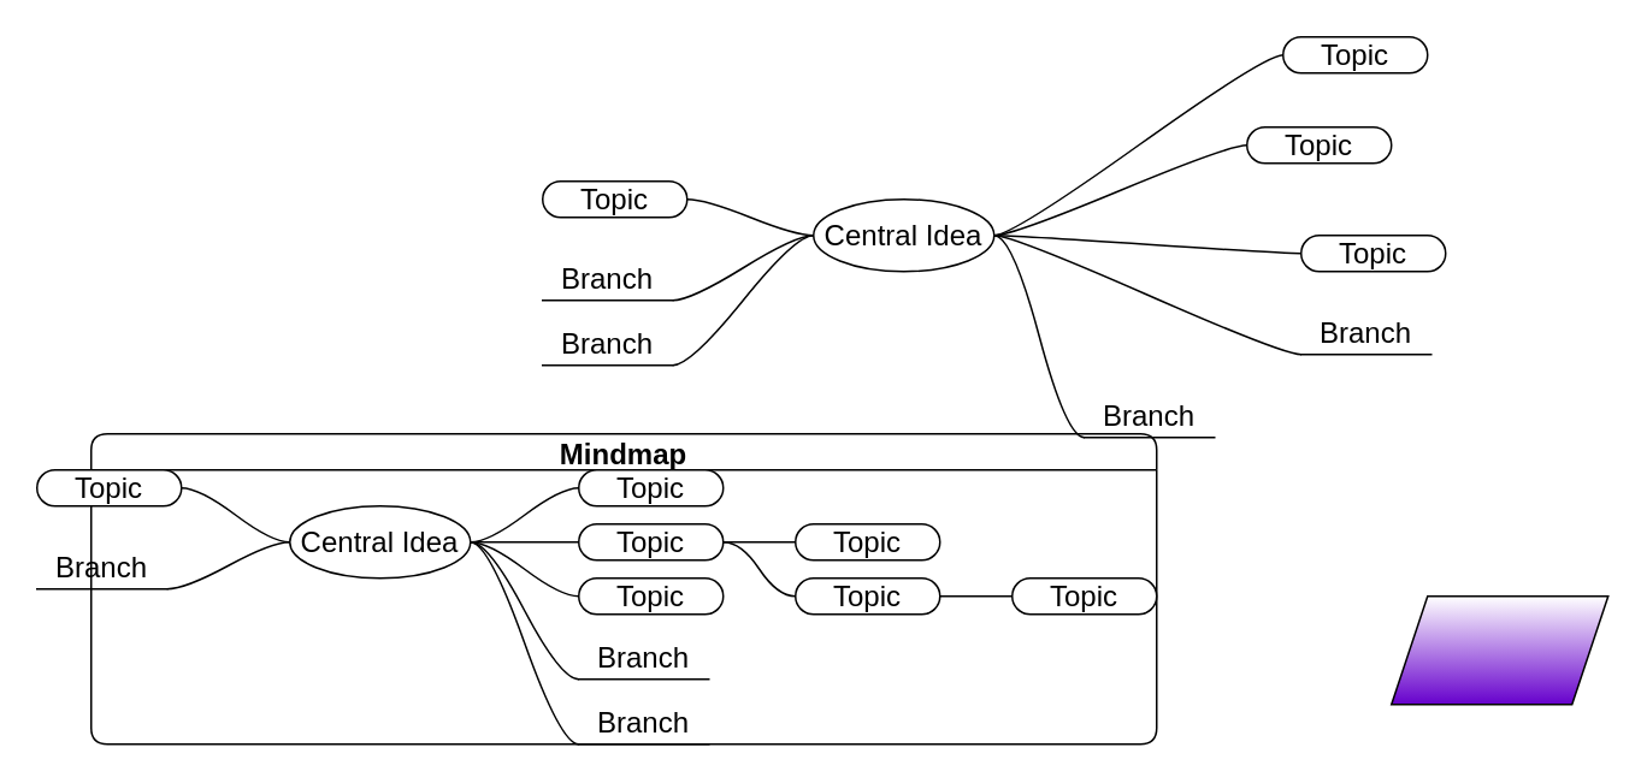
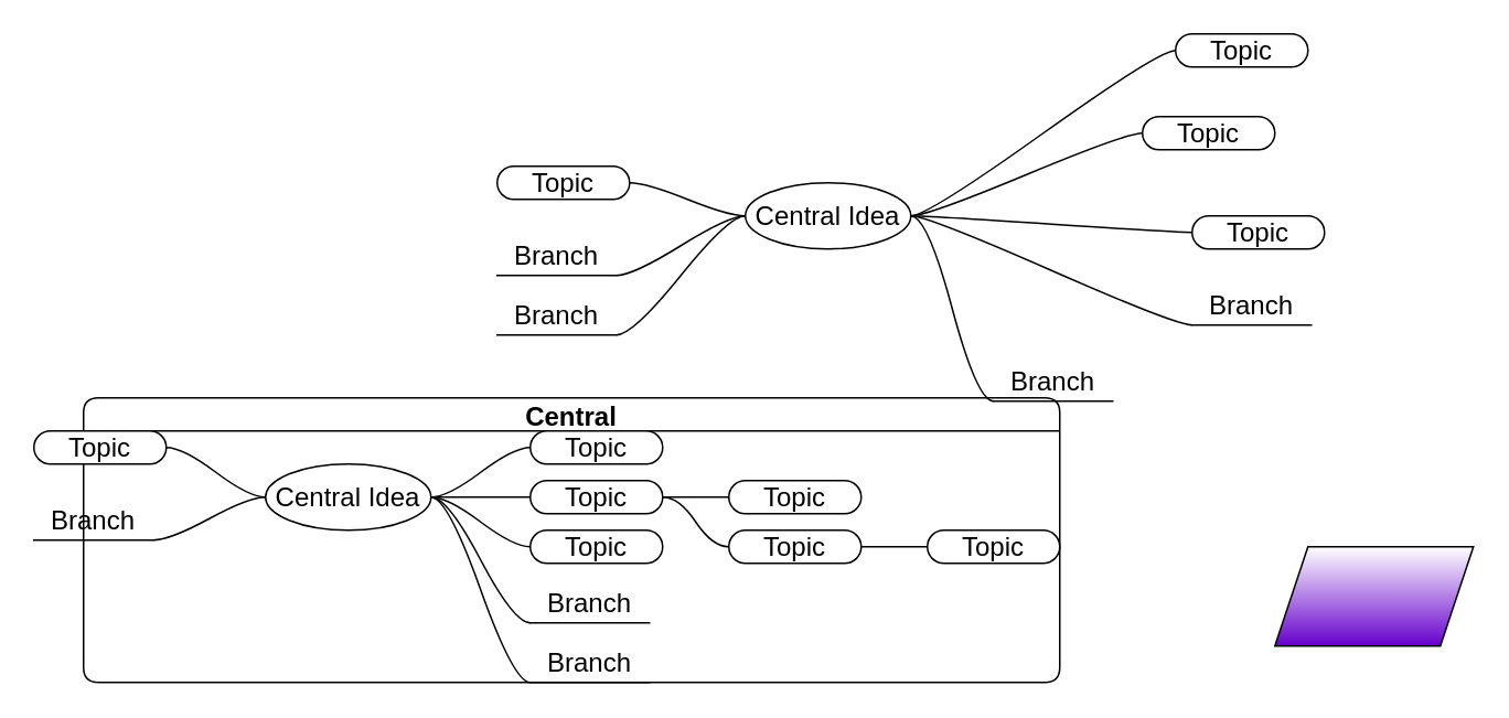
  <mxCell id="0" />
  <mxCell id="1" parent="0" />
- <mxCell id="2" value="Mindmap" style="swimlane;startSize=20;horizontal=1;containerType=tree;rounded=1;shadow=0;glass=0;comic=0;fontSize=16;container=0;" parent="1" vertex="1"><mxGeometry x="50" y="240" width="590" height="172" as="geometry" /></mxCell>
+ <mxCell id="2" value="Central" style="swimlane;startSize=20;horizontal=1;containerType=tree;rounded=1;shadow=0;glass=0;comic=0;fontSize=16;container=0;" parent="1" vertex="1"><mxGeometry x="50" y="240" width="590" height="172" as="geometry" /></mxCell>
  <mxCell id="3" value="Central Idea" style="ellipse;whiteSpace=wrap;html=1;align=center;treeFolding=1;treeMoving=1;newEdgeStyle={&quot;edgeStyle&quot;:&quot;entityRelationEdgeStyle&quot;,&quot;startArrow&quot;:&quot;none&quot;,&quot;endArrow&quot;:&quot;none&quot;,&quot;segment&quot;:10,&quot;curved&quot;:1};rounded=1;shadow=0;glass=0;comic=0;fontSize=16;" parent="2" vertex="1"><mxGeometry x="110" y="40" width="100" height="40" as="geometry" /></mxCell>
  <mxCell id="4" value="" style="edgeStyle=entityRelationEdgeStyle;startArrow=none;endArrow=none;segment=10;curved=1;rounded=0;comic=0;fontSize=16;" parent="2" source="3" target="5" edge="1"><mxGeometry relative="1" as="geometry" /></mxCell>
  <mxCell id="5" value="Topic" style="whiteSpace=wrap;html=1;rounded=1;arcSize=50;align=center;verticalAlign=middle;strokeWidth=1;autosize=1;spacing=4;treeFolding=1;treeMoving=1;newEdgeStyle={&quot;edgeStyle&quot;:&quot;entityRelationEdgeStyle&quot;,&quot;startArrow&quot;:&quot;none&quot;,&quot;endArrow&quot;:&quot;none&quot;,&quot;segment&quot;:10,&quot;curved&quot;:1};shadow=0;glass=0;comic=0;fontSize=16;" parent="2" vertex="1"><mxGeometry x="270" y="20" width="80" height="20" as="geometry" /></mxCell>
  <mxCell id="6" value="" style="edgeStyle=entityRelationEdgeStyle;startArrow=none;endArrow=none;segment=10;curved=1;rounded=0;comic=0;fontSize=16;" parent="2" source="3" target="7" edge="1"><mxGeometry relative="1" as="geometry" /></mxCell>
  <mxCell id="7" value="Branch" style="whiteSpace=wrap;html=1;shape=partialRectangle;top=0;left=0;bottom=1;right=0;points=[[0,1],[1,1]];fillColor=none;align=center;verticalAlign=bottom;routingCenterY=0.5;snapToPoint=1;autosize=1;treeFolding=1;treeMoving=1;newEdgeStyle={&quot;edgeStyle&quot;:&quot;entityRelationEdgeStyle&quot;,&quot;startArrow&quot;:&quot;none&quot;,&quot;endArrow&quot;:&quot;none&quot;,&quot;segment&quot;:10,&quot;curved&quot;:1};rounded=1;shadow=0;glass=0;comic=0;fontSize=16;" parent="2" vertex="1"><mxGeometry x="270" y="110" width="72" height="26" as="geometry" /></mxCell>
  <mxCell id="8" value="" style="edgeStyle=entityRelationEdgeStyle;startArrow=none;endArrow=none;segment=10;curved=1;rounded=0;comic=0;fontSize=16;" parent="2" source="3" target="9" edge="1"><mxGeometry relative="1" as="geometry" /></mxCell>
  <mxCell id="9" value="Topic" style="whiteSpace=wrap;html=1;rounded=1;arcSize=50;align=center;verticalAlign=middle;strokeWidth=1;autosize=1;spacing=4;treeFolding=1;treeMoving=1;newEdgeStyle={&quot;edgeStyle&quot;:&quot;entityRelationEdgeStyle&quot;,&quot;startArrow&quot;:&quot;none&quot;,&quot;endArrow&quot;:&quot;none&quot;,&quot;segment&quot;:10,&quot;curved&quot;:1};shadow=0;glass=0;comic=0;fontSize=16;" parent="2" vertex="1"><mxGeometry x="-30" y="20" width="80" height="20" as="geometry" /></mxCell>
  <mxCell id="10" value="" style="edgeStyle=entityRelationEdgeStyle;startArrow=none;endArrow=none;segment=10;curved=1;rounded=0;comic=0;fontSize=16;" parent="2" source="3" target="11" edge="1"><mxGeometry relative="1" as="geometry" /></mxCell>
  <mxCell id="11" value="Branch" style="whiteSpace=wrap;html=1;shape=partialRectangle;top=0;left=0;bottom=1;right=0;points=[[0,1],[1,1]];fillColor=none;align=center;verticalAlign=bottom;routingCenterY=0.5;snapToPoint=1;autosize=1;treeFolding=1;treeMoving=1;newEdgeStyle={&quot;edgeStyle&quot;:&quot;entityRelationEdgeStyle&quot;,&quot;startArrow&quot;:&quot;none&quot;,&quot;endArrow&quot;:&quot;none&quot;,&quot;segment&quot;:10,&quot;curved&quot;:1};rounded=1;shadow=0;glass=0;comic=0;fontSize=16;" parent="2" vertex="1"><mxGeometry x="-30" y="60" width="72" height="26" as="geometry" /></mxCell>
  <mxCell id="12" value="" style="edgeStyle=entityRelationEdgeStyle;startArrow=none;endArrow=none;segment=10;curved=1;rounded=0;comic=0;fontSize=16;" parent="2" source="3" target="13" edge="1"><mxGeometry relative="1" as="geometry"><mxPoint x="720" y="-180" as="sourcePoint" /></mxGeometry></mxCell>
  <mxCell id="13" value="Branch" style="whiteSpace=wrap;html=1;shape=partialRectangle;top=0;left=0;bottom=1;right=0;points=[[0,1],[1,1]];fillColor=none;align=center;verticalAlign=bottom;routingCenterY=0.5;snapToPoint=1;autosize=1;treeFolding=1;treeMoving=1;newEdgeStyle={&quot;edgeStyle&quot;:&quot;entityRelationEdgeStyle&quot;,&quot;startArrow&quot;:&quot;none&quot;,&quot;endArrow&quot;:&quot;none&quot;,&quot;segment&quot;:10,&quot;curved&quot;:1};rounded=1;shadow=0;glass=0;comic=0;fontSize=16;" parent="2" vertex="1"><mxGeometry x="270" y="146" width="72" height="26" as="geometry" /></mxCell>
  <mxCell id="14" value="" style="edgeStyle=entityRelationEdgeStyle;startArrow=none;endArrow=none;segment=10;curved=1;rounded=0;comic=0;fontSize=16;" parent="2" source="3" target="15" edge="1"><mxGeometry relative="1" as="geometry"><mxPoint x="720" y="-180" as="sourcePoint" /></mxGeometry></mxCell>
  <mxCell id="15" value="Topic" style="whiteSpace=wrap;html=1;rounded=1;arcSize=50;align=center;verticalAlign=middle;strokeWidth=1;autosize=1;spacing=4;treeFolding=1;treeMoving=1;newEdgeStyle={&quot;edgeStyle&quot;:&quot;entityRelationEdgeStyle&quot;,&quot;startArrow&quot;:&quot;none&quot;,&quot;endArrow&quot;:&quot;none&quot;,&quot;segment&quot;:10,&quot;curved&quot;:1};shadow=0;glass=0;comic=0;fontSize=16;" parent="2" vertex="1"><mxGeometry x="270" y="80" width="80" height="20" as="geometry" /></mxCell>
  <mxCell id="16" value="" style="edgeStyle=entityRelationEdgeStyle;startArrow=none;endArrow=none;segment=10;curved=1;rounded=0;comic=0;fontSize=16;" parent="2" source="3" target="17" edge="1"><mxGeometry relative="1" as="geometry"><mxPoint x="1060" y="-350" as="sourcePoint" /></mxGeometry></mxCell>
  <mxCell id="17" value="Topic" style="whiteSpace=wrap;html=1;rounded=1;arcSize=50;align=center;verticalAlign=middle;strokeWidth=1;autosize=1;spacing=4;treeFolding=1;treeMoving=1;newEdgeStyle={&quot;edgeStyle&quot;:&quot;entityRelationEdgeStyle&quot;,&quot;startArrow&quot;:&quot;none&quot;,&quot;endArrow&quot;:&quot;none&quot;,&quot;segment&quot;:10,&quot;curved&quot;:1};shadow=0;glass=0;comic=0;fontSize=16;" parent="2" vertex="1"><mxGeometry x="270" y="50" width="80" height="20" as="geometry" /></mxCell>
  <mxCell id="18" value="" style="edgeStyle=entityRelationEdgeStyle;startArrow=none;endArrow=none;segment=10;curved=1;rounded=0;comic=0;fontSize=16;" parent="2" source="17" target="19" edge="1"><mxGeometry relative="1" as="geometry"><mxPoint x="1060" y="-350" as="sourcePoint" /></mxGeometry></mxCell>
  <mxCell id="19" value="Topic" style="whiteSpace=wrap;html=1;rounded=1;arcSize=50;align=center;verticalAlign=middle;strokeWidth=1;autosize=1;spacing=4;treeFolding=1;treeMoving=1;newEdgeStyle={&quot;edgeStyle&quot;:&quot;entityRelationEdgeStyle&quot;,&quot;startArrow&quot;:&quot;none&quot;,&quot;endArrow&quot;:&quot;none&quot;,&quot;segment&quot;:10,&quot;curved&quot;:1};shadow=0;glass=0;comic=0;fontSize=16;" parent="2" vertex="1"><mxGeometry x="390" y="50" width="80" height="20" as="geometry" /></mxCell>
  <mxCell id="20" value="" style="edgeStyle=entityRelationEdgeStyle;startArrow=none;endArrow=none;segment=10;curved=1;rounded=0;comic=0;fontSize=16;" edge="1" target="21" source="17" parent="2"><mxGeometry relative="1" as="geometry"><mxPoint x="620" y="-340" as="sourcePoint" /></mxGeometry></mxCell>
  <mxCell id="21" value="Topic" style="whiteSpace=wrap;html=1;rounded=1;arcSize=50;align=center;verticalAlign=middle;strokeWidth=1;autosize=1;spacing=4;treeFolding=1;treeMoving=1;newEdgeStyle={&quot;edgeStyle&quot;:&quot;entityRelationEdgeStyle&quot;,&quot;startArrow&quot;:&quot;none&quot;,&quot;endArrow&quot;:&quot;none&quot;,&quot;segment&quot;:10,&quot;curved&quot;:1};shadow=0;glass=0;comic=0;fontSize=16;" vertex="1" parent="2"><mxGeometry x="390" y="80" width="80" height="20" as="geometry" /></mxCell>
  <mxCell id="22" value="" style="edgeStyle=entityRelationEdgeStyle;startArrow=none;endArrow=none;segment=10;curved=1;rounded=0;comic=0;fontSize=16;" edge="1" target="23" source="21" parent="2"><mxGeometry relative="1" as="geometry"><mxPoint x="620" y="-340" as="sourcePoint" /></mxGeometry></mxCell>
  <mxCell id="23" value="Topic" style="whiteSpace=wrap;html=1;rounded=1;arcSize=50;align=center;verticalAlign=middle;strokeWidth=1;autosize=1;spacing=4;treeFolding=1;treeMoving=1;newEdgeStyle={&quot;edgeStyle&quot;:&quot;entityRelationEdgeStyle&quot;,&quot;startArrow&quot;:&quot;none&quot;,&quot;endArrow&quot;:&quot;none&quot;,&quot;segment&quot;:10,&quot;curved&quot;:1};shadow=0;glass=0;comic=0;fontSize=16;" vertex="1" parent="2"><mxGeometry x="510" y="80" width="80" height="20" as="geometry" /></mxCell>
  <mxCell id="24" value="Central Idea" style="ellipse;whiteSpace=wrap;html=1;align=center;treeFolding=1;treeMoving=1;newEdgeStyle={&quot;edgeStyle&quot;:&quot;entityRelationEdgeStyle&quot;,&quot;startArrow&quot;:&quot;none&quot;,&quot;endArrow&quot;:&quot;none&quot;,&quot;segment&quot;:10,&quot;curved&quot;:1};rounded=1;shadow=0;glass=0;comic=0;fontSize=16;" parent="1" vertex="1"><mxGeometry x="450" y="110" width="100" height="40" as="geometry" /></mxCell>
  <mxCell id="25" value="" style="edgeStyle=entityRelationEdgeStyle;startArrow=none;endArrow=none;segment=10;curved=1;rounded=0;comic=0;fontSize=16;" parent="1" source="24" target="26" edge="1"><mxGeometry relative="1" as="geometry" /></mxCell>
  <mxCell id="26" value="Topic" style="whiteSpace=wrap;html=1;rounded=1;arcSize=50;align=center;verticalAlign=middle;strokeWidth=1;autosize=1;spacing=4;treeFolding=1;treeMoving=1;newEdgeStyle={&quot;edgeStyle&quot;:&quot;entityRelationEdgeStyle&quot;,&quot;startArrow&quot;:&quot;none&quot;,&quot;endArrow&quot;:&quot;none&quot;,&quot;segment&quot;:10,&quot;curved&quot;:1};shadow=0;glass=0;comic=0;fontSize=16;" parent="1" vertex="1"><mxGeometry x="710" y="20" width="80" height="20" as="geometry" /></mxCell>
  <mxCell id="27" value="" style="edgeStyle=entityRelationEdgeStyle;startArrow=none;endArrow=none;segment=10;curved=1;rounded=0;comic=0;fontSize=16;" parent="1" source="24" target="28" edge="1"><mxGeometry relative="1" as="geometry" /></mxCell>
  <mxCell id="28" value="Branch" style="whiteSpace=wrap;html=1;shape=partialRectangle;top=0;left=0;bottom=1;right=0;points=[[0,1],[1,1]];fillColor=none;align=center;verticalAlign=bottom;routingCenterY=0.5;snapToPoint=1;autosize=1;treeFolding=1;treeMoving=1;newEdgeStyle={&quot;edgeStyle&quot;:&quot;entityRelationEdgeStyle&quot;,&quot;startArrow&quot;:&quot;none&quot;,&quot;endArrow&quot;:&quot;none&quot;,&quot;segment&quot;:10,&quot;curved&quot;:1};rounded=1;shadow=0;glass=0;comic=0;fontSize=16;" parent="1" vertex="1"><mxGeometry x="720" y="170" width="72" height="26" as="geometry" /></mxCell>
  <mxCell id="29" value="" style="edgeStyle=entityRelationEdgeStyle;startArrow=none;endArrow=none;segment=10;curved=1;rounded=0;comic=0;fontSize=16;" parent="1" source="24" target="30" edge="1"><mxGeometry relative="1" as="geometry" /></mxCell>
  <mxCell id="30" value="Topic" style="whiteSpace=wrap;html=1;rounded=1;arcSize=50;align=center;verticalAlign=middle;strokeWidth=1;autosize=1;spacing=4;treeFolding=1;treeMoving=1;newEdgeStyle={&quot;edgeStyle&quot;:&quot;entityRelationEdgeStyle&quot;,&quot;startArrow&quot;:&quot;none&quot;,&quot;endArrow&quot;:&quot;none&quot;,&quot;segment&quot;:10,&quot;curved&quot;:1};shadow=0;glass=0;comic=0;fontSize=16;" parent="1" vertex="1"><mxGeometry x="300" y="100" width="80" height="20" as="geometry" /></mxCell>
  <mxCell id="31" value="" style="edgeStyle=entityRelationEdgeStyle;startArrow=none;endArrow=none;segment=10;curved=1;rounded=0;comic=0;fontSize=16;" parent="1" source="24" target="32" edge="1"><mxGeometry relative="1" as="geometry" /></mxCell>
  <mxCell id="32" value="Branch" style="whiteSpace=wrap;html=1;shape=partialRectangle;top=0;left=0;bottom=1;right=0;points=[[0,1],[1,1]];fillColor=none;align=center;verticalAlign=bottom;routingCenterY=0.5;snapToPoint=1;autosize=1;treeFolding=1;treeMoving=1;newEdgeStyle={&quot;edgeStyle&quot;:&quot;entityRelationEdgeStyle&quot;,&quot;startArrow&quot;:&quot;none&quot;,&quot;endArrow&quot;:&quot;none&quot;,&quot;segment&quot;:10,&quot;curved&quot;:1};rounded=1;shadow=0;glass=0;comic=0;fontSize=16;" parent="1" vertex="1"><mxGeometry x="300" y="140" width="72" height="26" as="geometry" /></mxCell>
  <mxCell id="33" value="" style="edgeStyle=entityRelationEdgeStyle;startArrow=none;endArrow=none;segment=10;curved=1;rounded=0;comic=0;fontSize=16;" parent="1" source="24" target="34" edge="1"><mxGeometry relative="1" as="geometry"><mxPoint x="1050" y="-100" as="sourcePoint" /></mxGeometry></mxCell>
  <mxCell id="34" value="Branch" style="whiteSpace=wrap;html=1;shape=partialRectangle;top=0;left=0;bottom=1;right=0;points=[[0,1],[1,1]];fillColor=none;align=center;verticalAlign=bottom;routingCenterY=0.5;snapToPoint=1;autosize=1;treeFolding=1;treeMoving=1;newEdgeStyle={&quot;edgeStyle&quot;:&quot;entityRelationEdgeStyle&quot;,&quot;startArrow&quot;:&quot;none&quot;,&quot;endArrow&quot;:&quot;none&quot;,&quot;segment&quot;:10,&quot;curved&quot;:1};rounded=1;shadow=0;glass=0;comic=0;fontSize=16;" parent="1" vertex="1"><mxGeometry x="600" y="216" width="72" height="26" as="geometry" /></mxCell>
  <mxCell id="35" value="" style="edgeStyle=entityRelationEdgeStyle;startArrow=none;endArrow=none;segment=10;curved=1;rounded=0;comic=0;fontSize=16;" parent="1" source="24" target="36" edge="1"><mxGeometry relative="1" as="geometry"><mxPoint x="1050" y="-100" as="sourcePoint" /></mxGeometry></mxCell>
  <mxCell id="36" value="Topic" style="whiteSpace=wrap;html=1;rounded=1;arcSize=50;align=center;verticalAlign=middle;strokeWidth=1;autosize=1;spacing=4;treeFolding=1;treeMoving=1;newEdgeStyle={&quot;edgeStyle&quot;:&quot;entityRelationEdgeStyle&quot;,&quot;startArrow&quot;:&quot;none&quot;,&quot;endArrow&quot;:&quot;none&quot;,&quot;segment&quot;:10,&quot;curved&quot;:1};shadow=0;glass=0;comic=0;fontSize=16;" parent="1" vertex="1"><mxGeometry x="720" y="130" width="80" height="20" as="geometry" /></mxCell>
  <mxCell id="37" value="" style="edgeStyle=entityRelationEdgeStyle;startArrow=none;endArrow=none;segment=10;curved=1;rounded=0;comic=0;fontSize=16;" parent="1" source="24" target="38" edge="1"><mxGeometry relative="1" as="geometry"><mxPoint x="1290" y="-270" as="sourcePoint" /></mxGeometry></mxCell>
  <mxCell id="38" value="Branch" style="whiteSpace=wrap;html=1;shape=partialRectangle;top=0;left=0;bottom=1;right=0;points=[[0,1],[1,1]];fillColor=none;align=center;verticalAlign=bottom;routingCenterY=0.5;snapToPoint=1;autosize=1;treeFolding=1;treeMoving=1;newEdgeStyle={&quot;edgeStyle&quot;:&quot;entityRelationEdgeStyle&quot;,&quot;startArrow&quot;:&quot;none&quot;,&quot;endArrow&quot;:&quot;none&quot;,&quot;segment&quot;:10,&quot;curved&quot;:1};rounded=1;shadow=0;glass=0;comic=0;fontSize=16;" parent="1" vertex="1"><mxGeometry x="300" y="176" width="72" height="26" as="geometry" /></mxCell>
  <mxCell id="39" value="" style="edgeStyle=entityRelationEdgeStyle;startArrow=none;endArrow=none;segment=10;curved=1;rounded=0;comic=0;fontSize=16;" parent="1" source="24" target="40" edge="1"><mxGeometry relative="1" as="geometry"><mxPoint x="1390" y="-270" as="sourcePoint" /></mxGeometry></mxCell>
  <mxCell id="40" value="Topic" style="whiteSpace=wrap;html=1;rounded=1;arcSize=50;align=center;verticalAlign=middle;strokeWidth=1;autosize=1;spacing=4;treeFolding=1;treeMoving=1;newEdgeStyle={&quot;edgeStyle&quot;:&quot;entityRelationEdgeStyle&quot;,&quot;startArrow&quot;:&quot;none&quot;,&quot;endArrow&quot;:&quot;none&quot;,&quot;segment&quot;:10,&quot;curved&quot;:1};shadow=0;glass=0;comic=0;fontSize=16;" parent="1" vertex="1"><mxGeometry x="690" y="70" width="80" height="20" as="geometry" /></mxCell>
  <mxCell id="41" value="" style="shape=parallelogram;perimeter=parallelogramPerimeter;whiteSpace=wrap;html=1;fixedSize=1;dropTarget=1;gradientColor=#6600CC;" vertex="1" parent="1"><mxGeometry x="770" y="330" width="120" height="60" as="geometry" /></mxCell>
